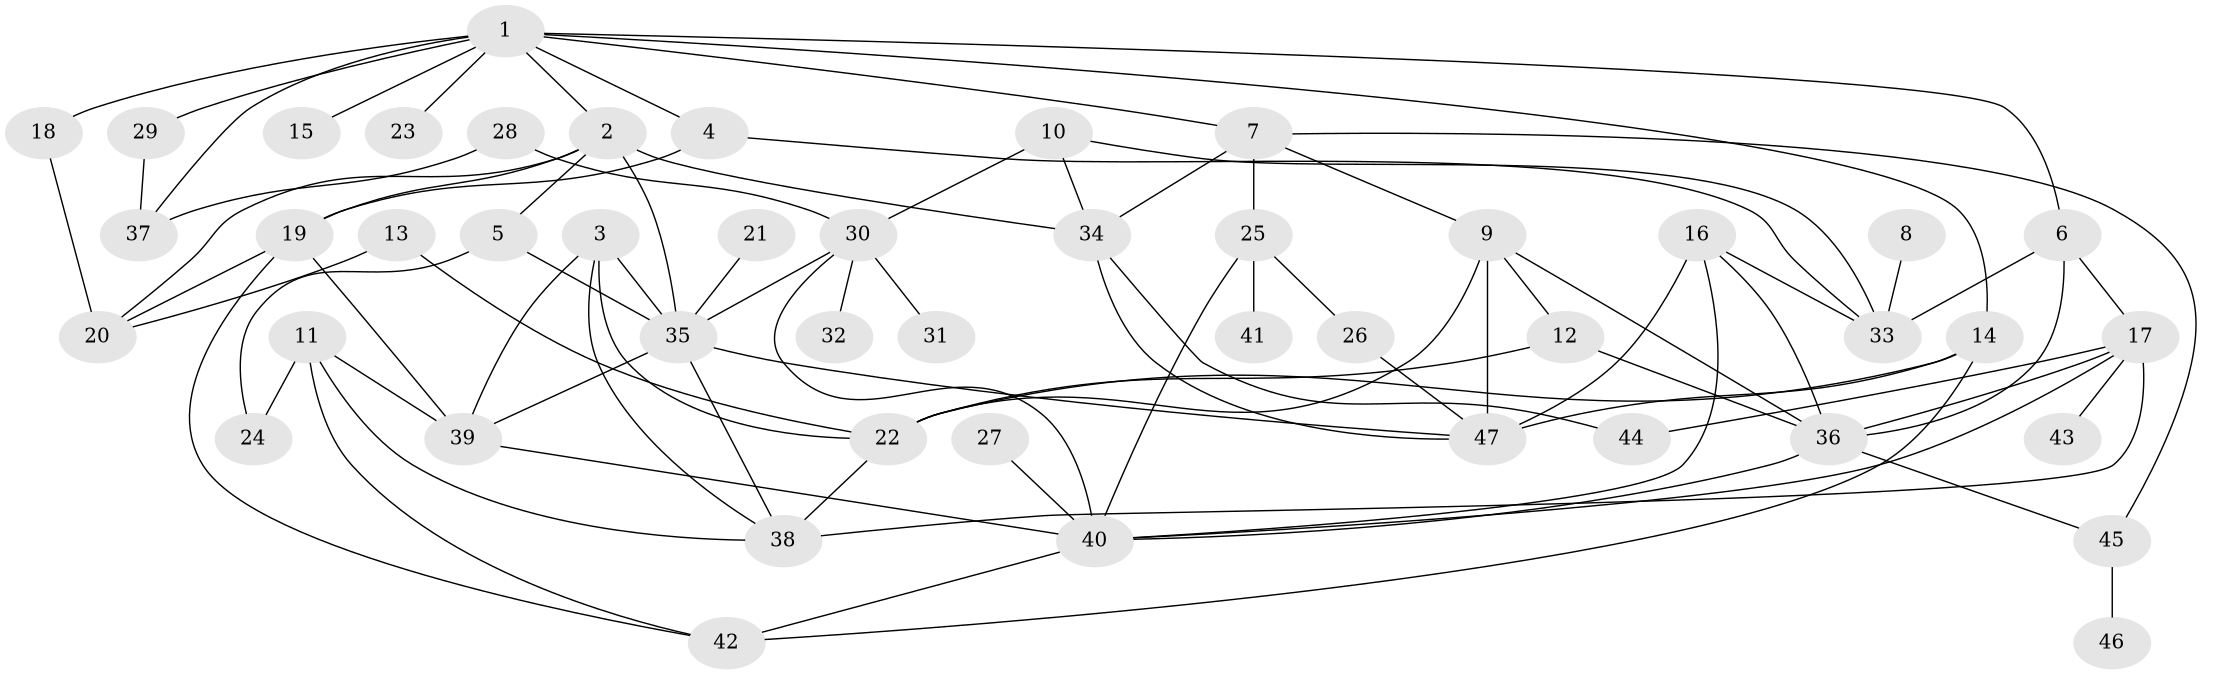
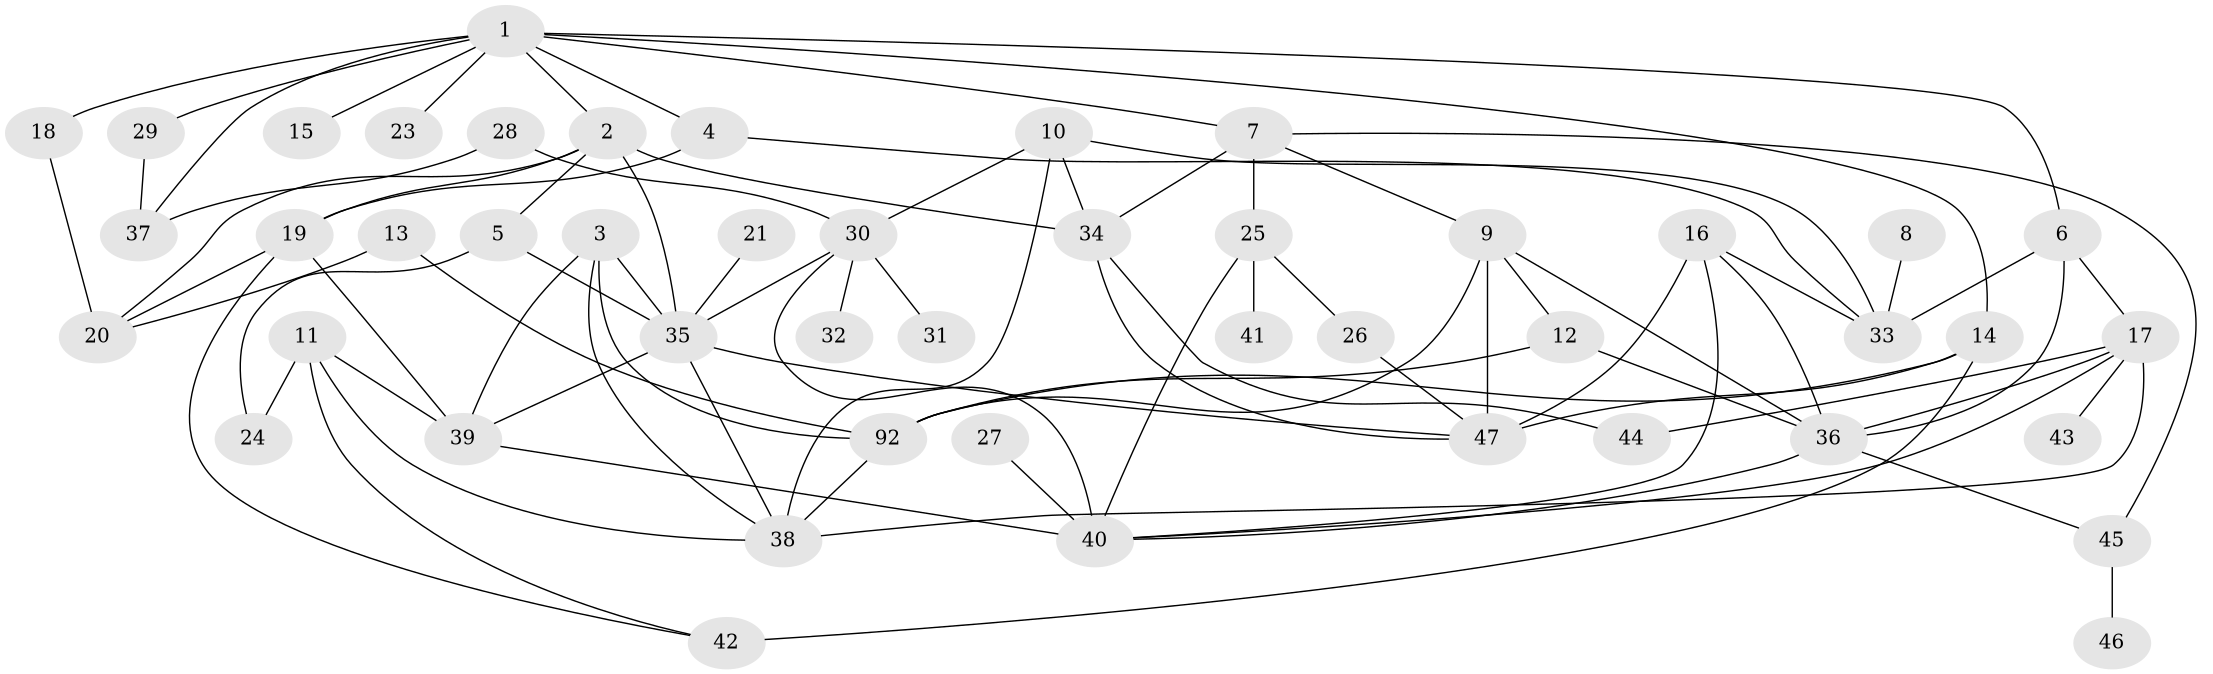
  graph {
    node [color=gray90 style=filled]
    edge [weight=1.0]
    1
    2
    4
    6
    7
    14
    15
    18
    23
    29
    37
    5
    19
    20
    34
    35
    33
    17
    36
    9
    25
    45
-   22
+   22 [label=92]
    47
    42
    24
    39
    44
    38
    3
    40
    43
    12
    26
    41
    46
    8
    10
    30
    31
    32
    11
    13
    16
    21
    27
    28
    1 -- 2
    1 -- 4
    1 -- 6
    1 -- 7
    1 -- 14
    1 -- 15
    1 -- 18
    1 -- 23
    1 -- 29
    1 -- 37
    2 -- 5 [weight=2.0]
    2 -- 19
    2 -- 20 [weight=2.0]
    2 -- 34 [weight=2.0]
    2 -- 35
    4 -- 19
    4 -- 33
    6 -- 33
    6 -- 17
    6 -- 36
    7 -- 34
    7 -- 9
    7 -- 25
    7 -- 45
    14 -- 22
    14 -- 47 [weight=2.0]
    14 -- 42
    18 -- 20
    29 -- 37
    5 -- 35
    5 -- 24
    19 -- 20
    19 -- 42
    19 -- 39
    34 -- 47
    34 -- 44
    35 -- 47
    35 -- 39
    35 -- 38
    17 -- 36
    17 -- 44
    17 -- 38
    17 -- 40
    17 -- 43
    36 -- 45
    36 -- 40
    9 -- 36
    9 -- 22
    9 -- 47
    9 -- 12
    25 -- 40
    25 -- 26
    25 -- 41
    45 -- 46
    22 -- 38
    39 -- 40
    3 -- 35
    3 -- 22
    3 -- 39
    3 -- 38
-   40 -- 42
    12 -- 36
    12 -- 22
    26 -- 47
    8 -- 33
    10 -- 34
    10 -- 33
+   10 -- 38
    10 -- 30
    30 -- 35
    30 -- 40
    30 -- 31
    30 -- 32
    11 -- 42
    11 -- 24
    11 -- 39
    11 -- 38
    13 -- 20
    13 -- 22
    16 -- 33
    16 -- 36
    16 -- 47
    16 -- 40
    21 -- 35
    27 -- 40
    28 -- 37
    28 -- 30
  }
